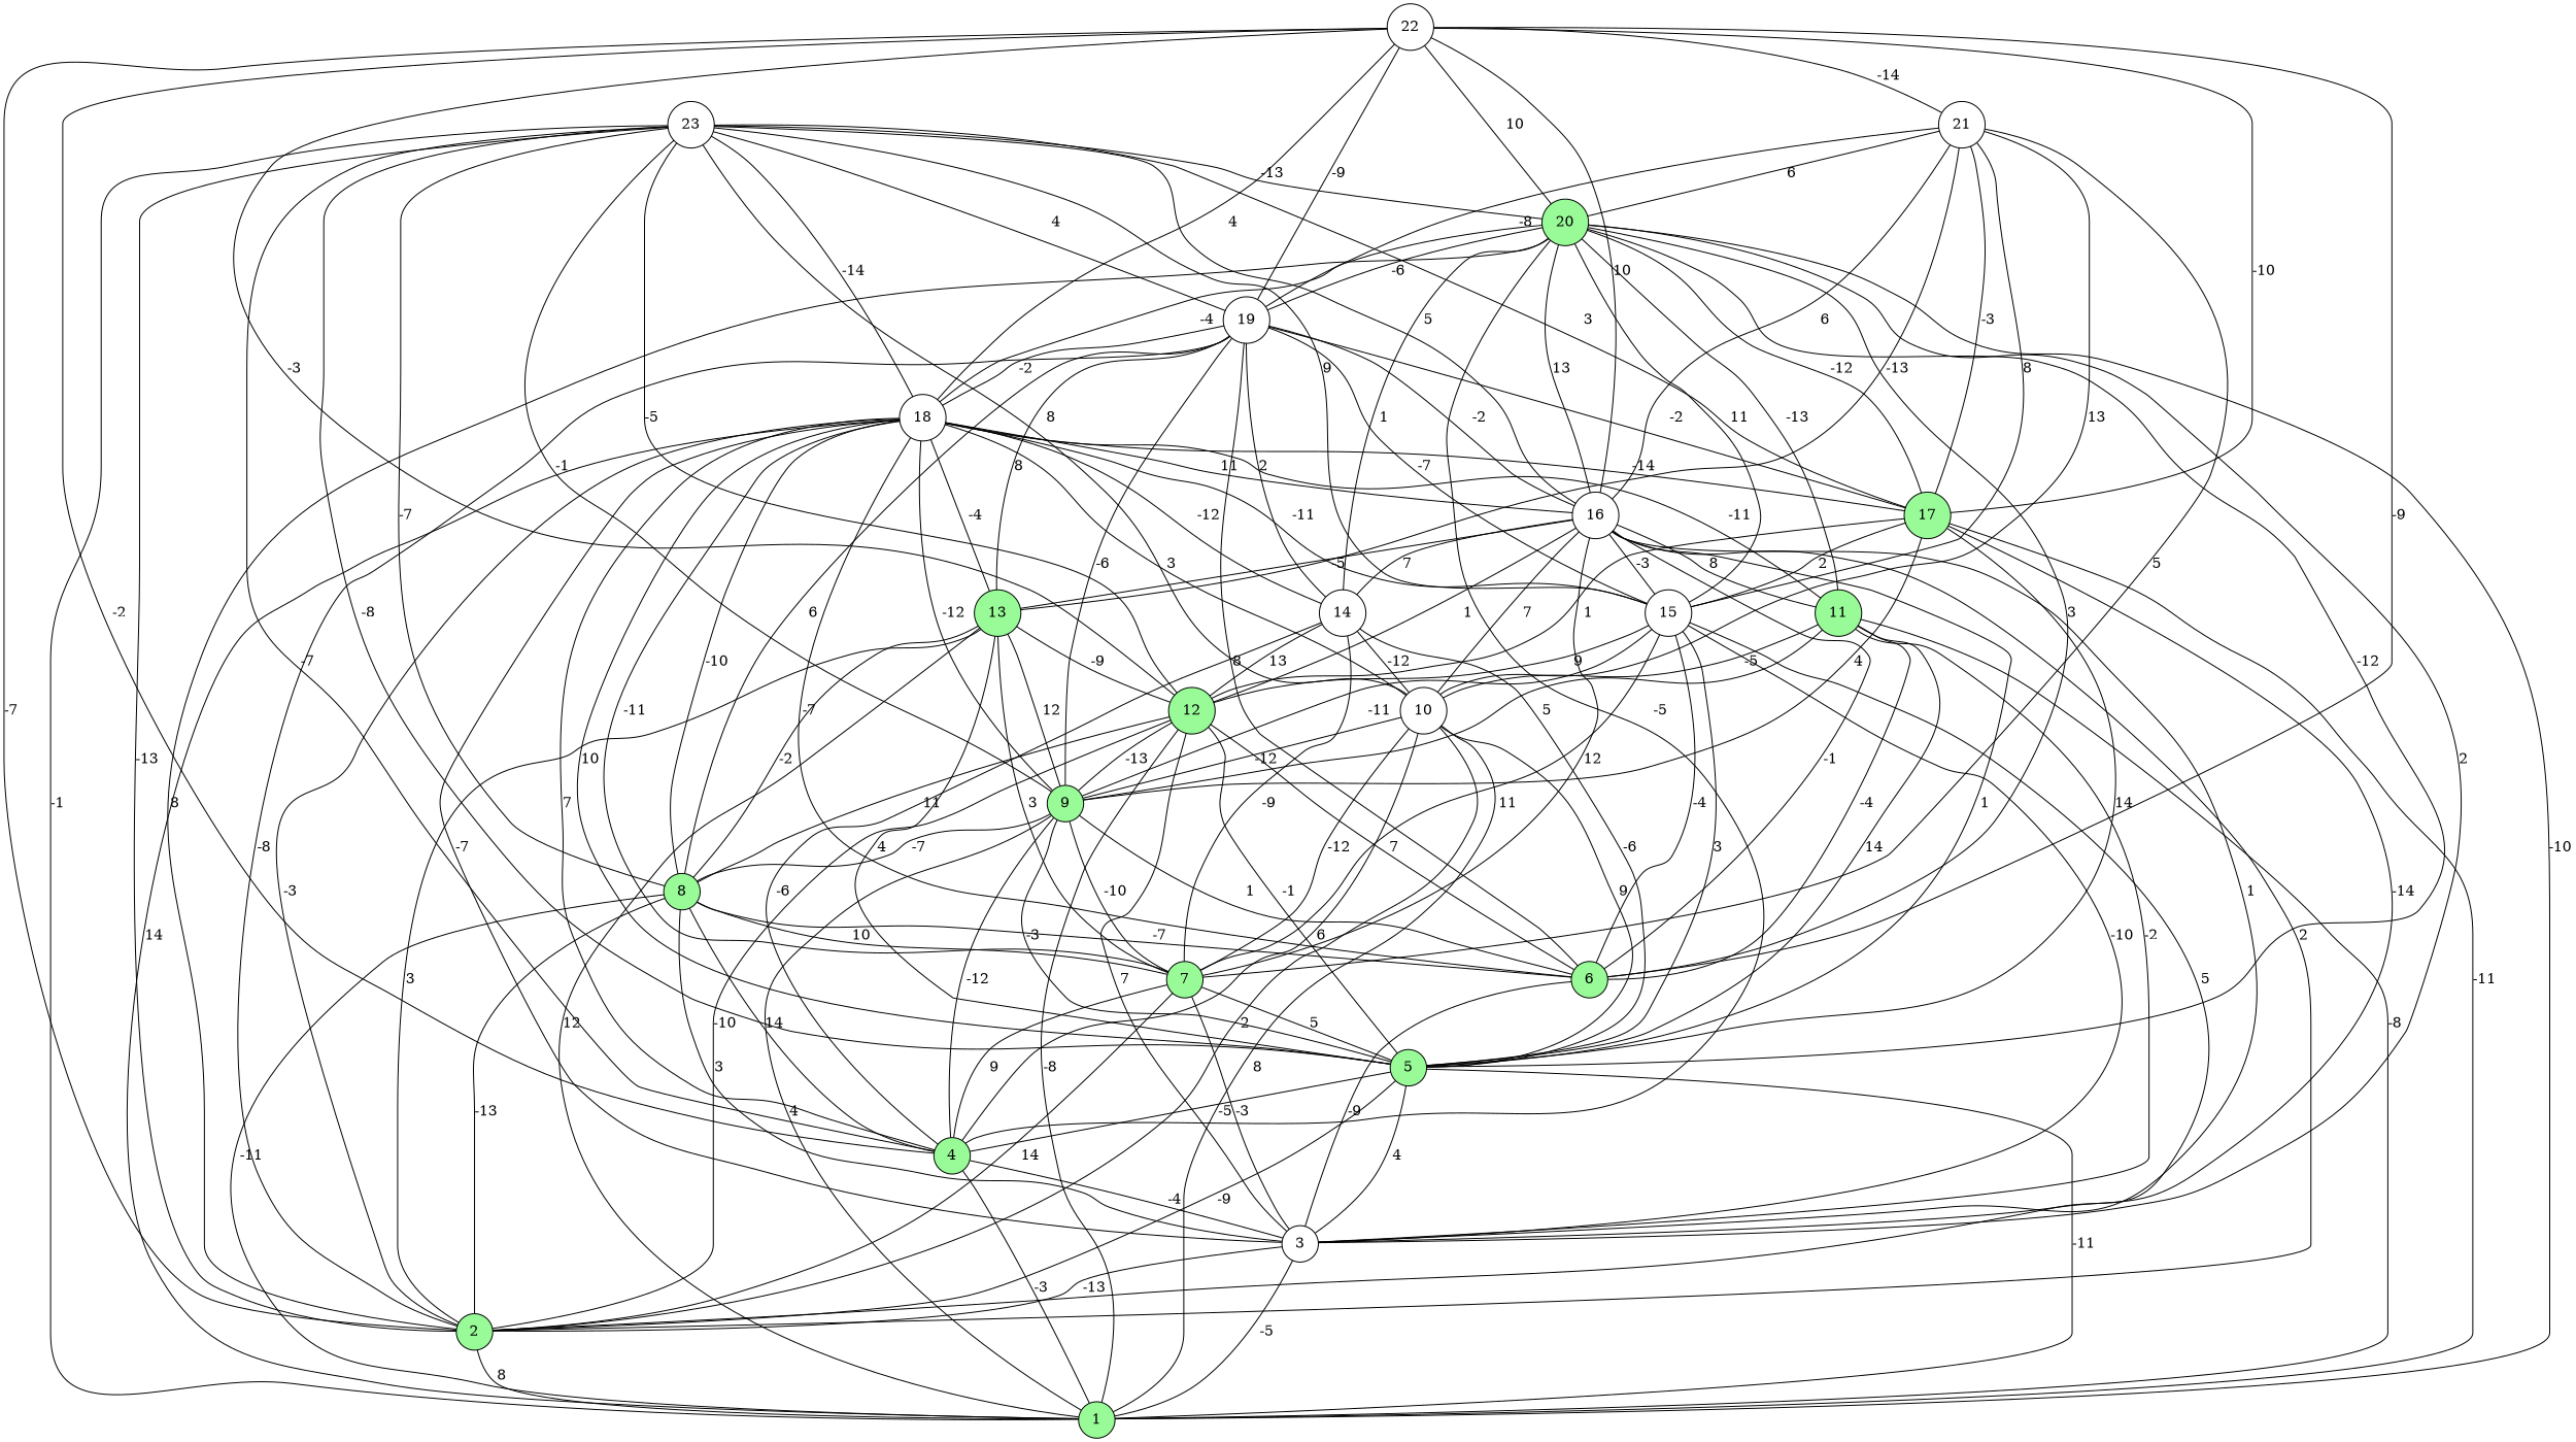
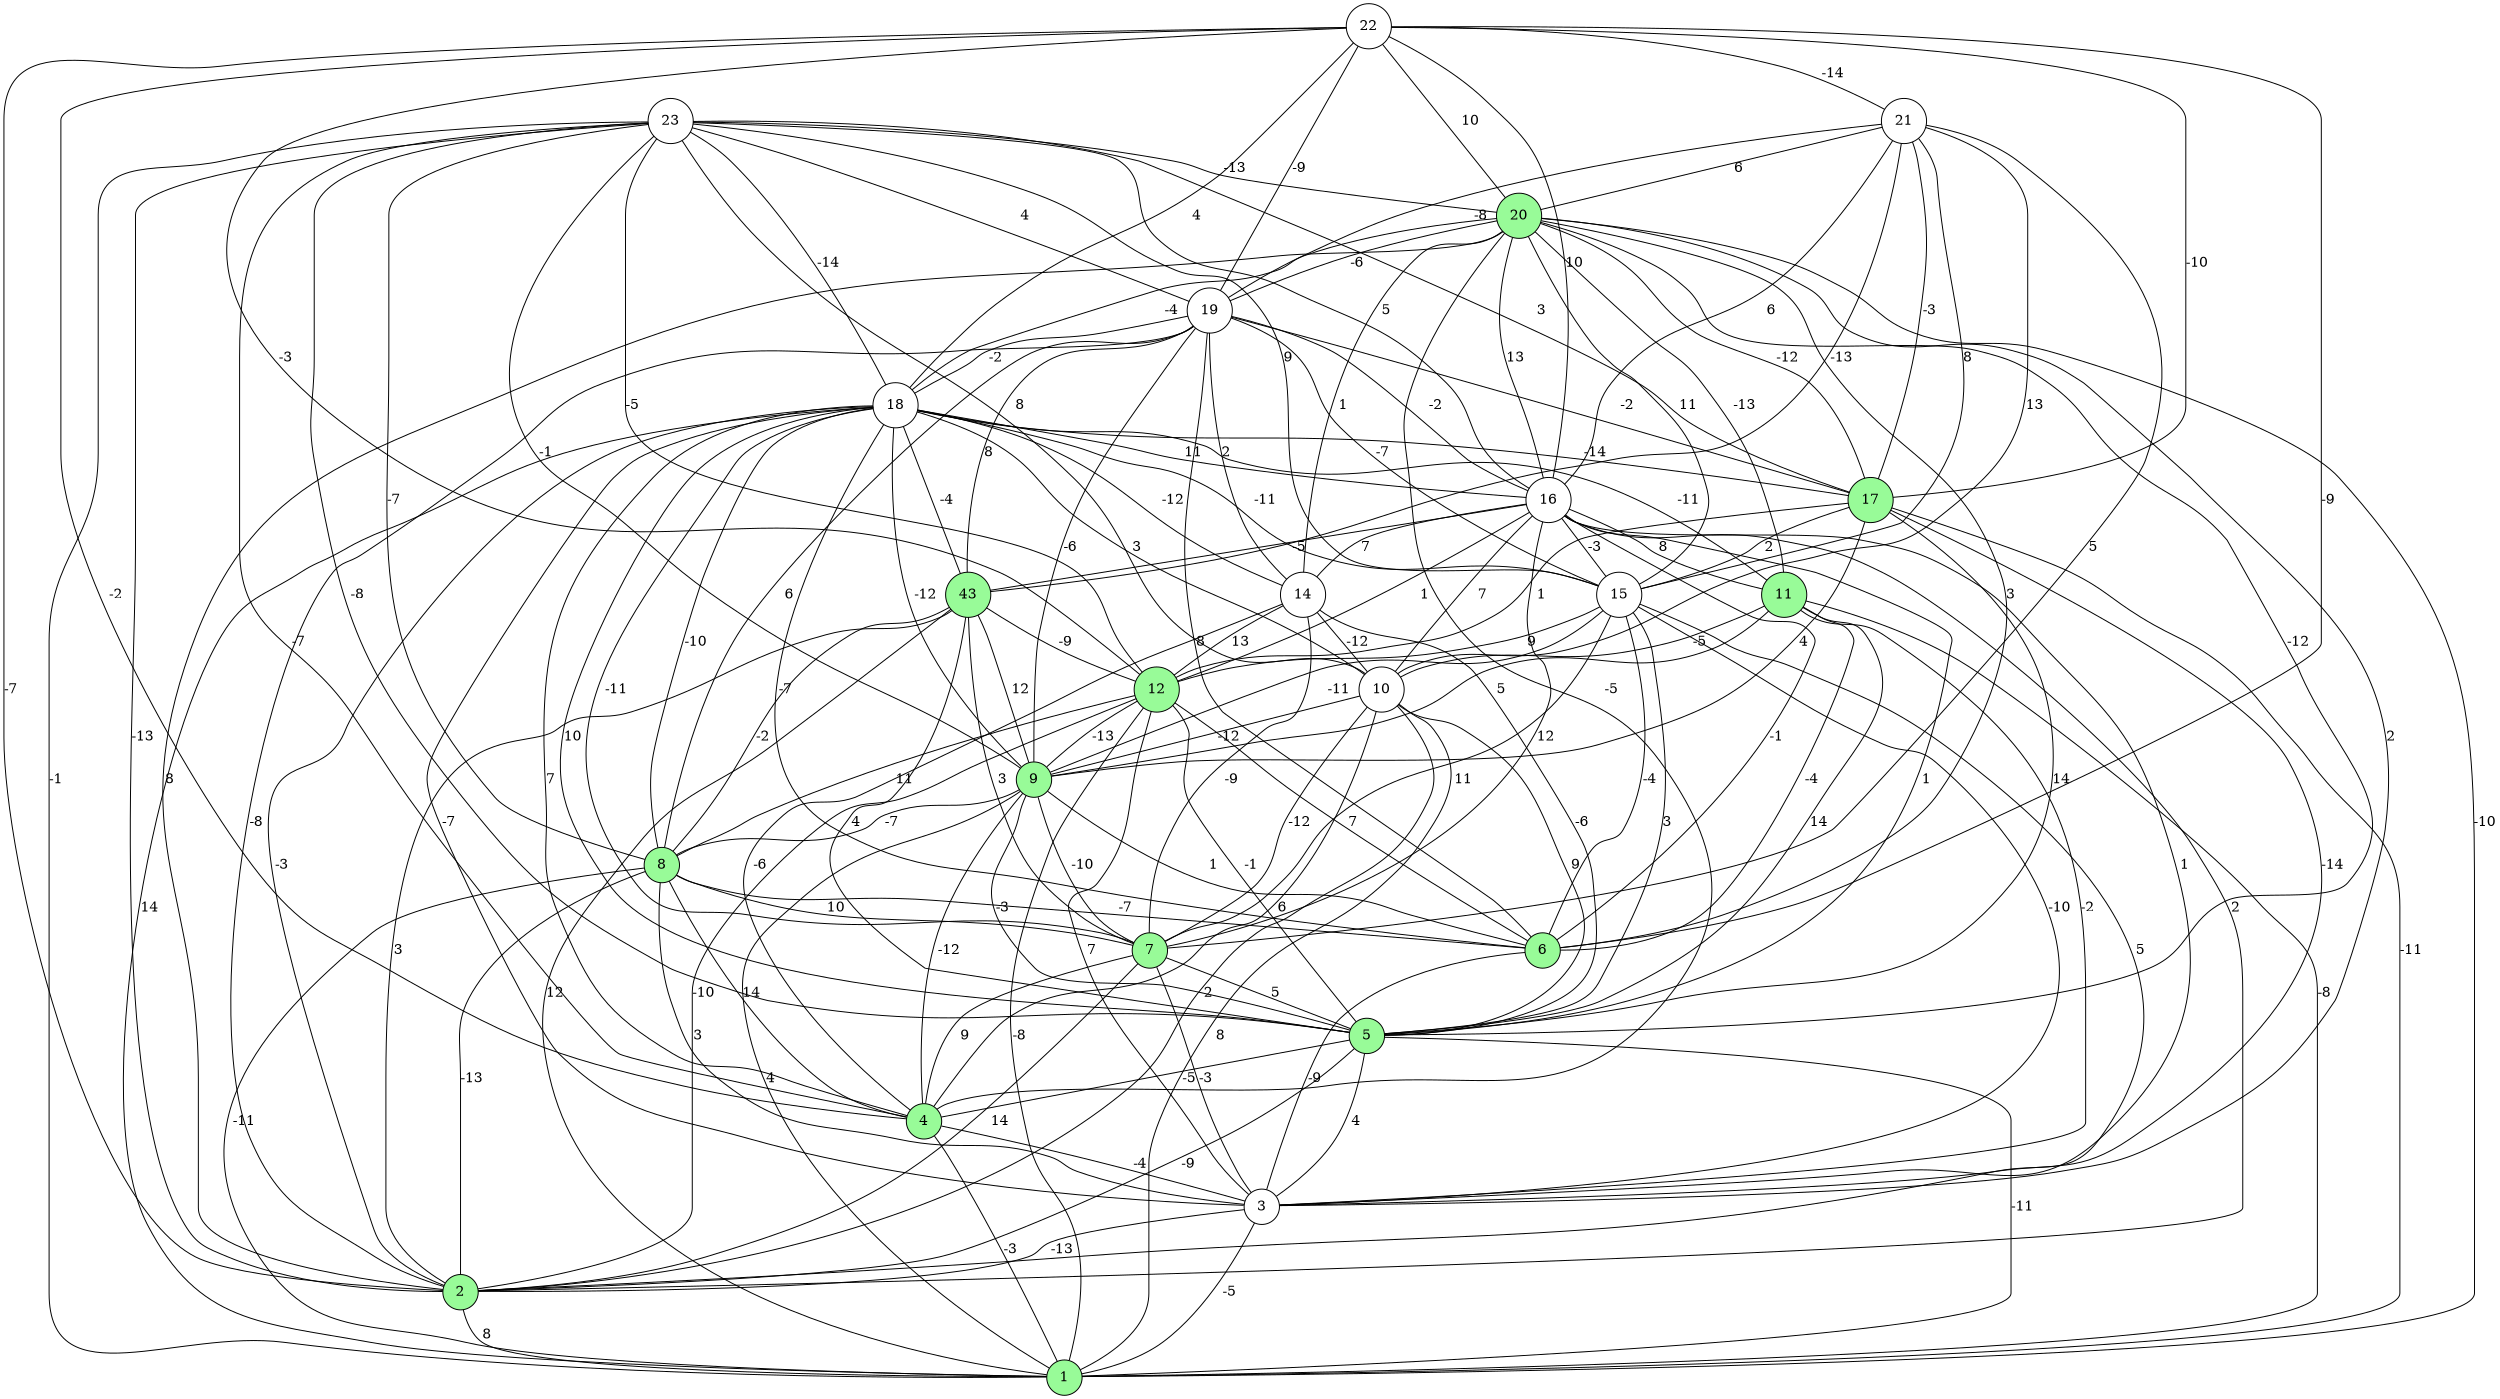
  graph {
    fontname="Helvetica,Arial,sans-serif"
    node [fillcolor=palegreen shape=circle style=filled]
    23 [fillcolor=white]
    1
    2
    4
    5
    8
    9
    10 [fillcolor=white]
    12
    15 [fillcolor=white]
    16 [fillcolor=white]
    17
    18 [fillcolor=white]
    19 [fillcolor=white]
    20
    3 [fillcolor=white]
    6
    7
-   13
+   13 [label=43]
    11
    14 [fillcolor=white]
    22 [fillcolor=white]
    21 [fillcolor=white]
    23 -- 1 [label=-1]
    23 -- 2 [label=-13]
    23 -- 4 [label=-7]
    23 -- 5 [label=-8]
    23 -- 8 [label=-7]
    23 -- 9 [label=-1]
    23 -- 10 [label=8]
    23 -- 12 [label=-5]
    23 -- 15 [label=9]
    23 -- 16 [label=5]
    23 -- 17 [label=3]
    23 -- 18 [label=-14]
    23 -- 19 [label=4]
    23 -- 20 [label=-13]
    2 -- 1 [label=8]
    4 -- 1 [label=-3]
    4 -- 3 [label=-4]
    5 -- 1 [label=-11]
    5 -- 2 [label=-9]
    5 -- 4 [label=-5]
    5 -- 3 [label=4]
    8 -- 1 [label=-11]
    8 -- 2 [label=-13]
    8 -- 4 [label=14]
    8 -- 3 [label=3]
    8 -- 6 [label=-7]
    8 -- 7 [label=10]
    9 -- 1 [label=4]
    9 -- 4 [label=-12]
    9 -- 5 [label=-3]
    9 -- 8 [label=-7]
    9 -- 6 [label=1]
    9 -- 7 [label=-10]
    10 -- 1 [label=8]
    10 -- 2 [label=2]
    10 -- 4 [label=6]
    10 -- 5 [label=9]
    10 -- 9 [label=-12]
    10 -- 7 [label=-12]
    12 -- 1 [label=-8]
    12 -- 2 [label=-10]
    12 -- 5 [label=-1]
    12 -- 8 [label=11]
    12 -- 9 [label=-13]
    12 -- 3 [label=7]
    12 -- 6 [label=7]
    15 -- 2 [label=5]
    15 -- 5 [label=3]
    15 -- 9 [label=-11]
    15 -- 12 [label=9]
    15 -- 3 [label=-10]
    15 -- 6 [label=-4]
    15 -- 7 [label=11]
    16 -- 2 [label=2]
    16 -- 5 [label=1]
    16 -- 10 [label=7]
    16 -- 12 [label=1]
    16 -- 15 [label=-3]
    16 -- 3 [label=1]
    16 -- 6 [label=-1]
    16 -- 7 [label=12]
    16 -- 13 [label=-5]
    16 -- 11 [label=8]
    16 -- 14 [label=7]
    17 -- 1 [label=-11]
    17 -- 5 [label=14]
    17 -- 9 [label=4]
    17 -- 12 [label=1]
    17 -- 15 [label=2]
    17 -- 3 [label=-14]
    18 -- 1 [label=14]
    18 -- 2 [label=-3]
    18 -- 4 [label=7]
    18 -- 5 [label=10]
    18 -- 8 [label=-10]
    18 -- 9 [label=-12]
    18 -- 10 [label=3]
    18 -- 15 [label=-11]
    18 -- 16 [label=11]
    18 -- 17 [label=-14]
    18 -- 3 [label=-7]
    18 -- 6 [label=-7]
    18 -- 7 [label=-11]
    18 -- 13 [label=-4]
    18 -- 11 [label=-11]
    18 -- 14 [label=-12]
    19 -- 2 [label=-8]
    19 -- 8 [label=6]
    19 -- 9 [label=-6]
    19 -- 15 [label=-7]
    19 -- 16 [label=-2]
    19 -- 17 [label=-2]
    19 -- 18 [label=-2]
    19 -- 6 [label=8]
    19 -- 13 [label=8]
    19 -- 14 [label=2]
    20 -- 1 [label=-10]
    20 -- 2 [label=8]
    20 -- 4 [label=-5]
    20 -- 5 [label=-12]
    20 -- 15 [label=11]
    20 -- 16 [label=13]
    20 -- 17 [label=-12]
    20 -- 18 [label=-4]
    20 -- 19 [label=-6]
    20 -- 3 [label=2]
    20 -- 6 [label=3]
    20 -- 11 [label=-13]
    20 -- 14 [label=1]
    3 -- 1 [label=-5]
    3 -- 2 [label=-13]
    6 -- 3 [label=-9]
    7 -- 2 [label=14]
    7 -- 4 [label=9]
    7 -- 5 [label=5]
    7 -- 3 [label=-3]
    13 -- 1 [label=12]
    13 -- 2 [label=3]
    13 -- 5 [label=4]
    13 -- 8 [label=-2]
    13 -- 9 [label=12]
    13 -- 12 [label=-9]
    13 -- 7 [label=3]
    11 -- 1 [label=-8]
    11 -- 5 [label=14]
    11 -- 9 [label=5]
    11 -- 10 [label=-5]
    11 -- 3 [label=-2]
    11 -- 6 [label=-4]
    14 -- 4 [label=-6]
    14 -- 5 [label=-6]
    14 -- 10 [label=-12]
    14 -- 12 [label=13]
    14 -- 7 [label=-9]
    22 -- 2 [label=-7]
    22 -- 4 [label=-2]
    22 -- 12 [label=-3]
    22 -- 16 [label=10]
    22 -- 17 [label=-10]
    22 -- 18 [label=4]
    22 -- 19 [label=-9]
    22 -- 20 [label=10]
    22 -- 6 [label=-9]
    22 -- 21 [label=-14]
    21 -- 10 [label=13]
    21 -- 15 [label=8]
    21 -- 16 [label=6]
    21 -- 17 [label=-3]
    21 -- 19 [label=-8]
    21 -- 20 [label=6]
    21 -- 7 [label=5]
    21 -- 13 [label=-13]
  }
